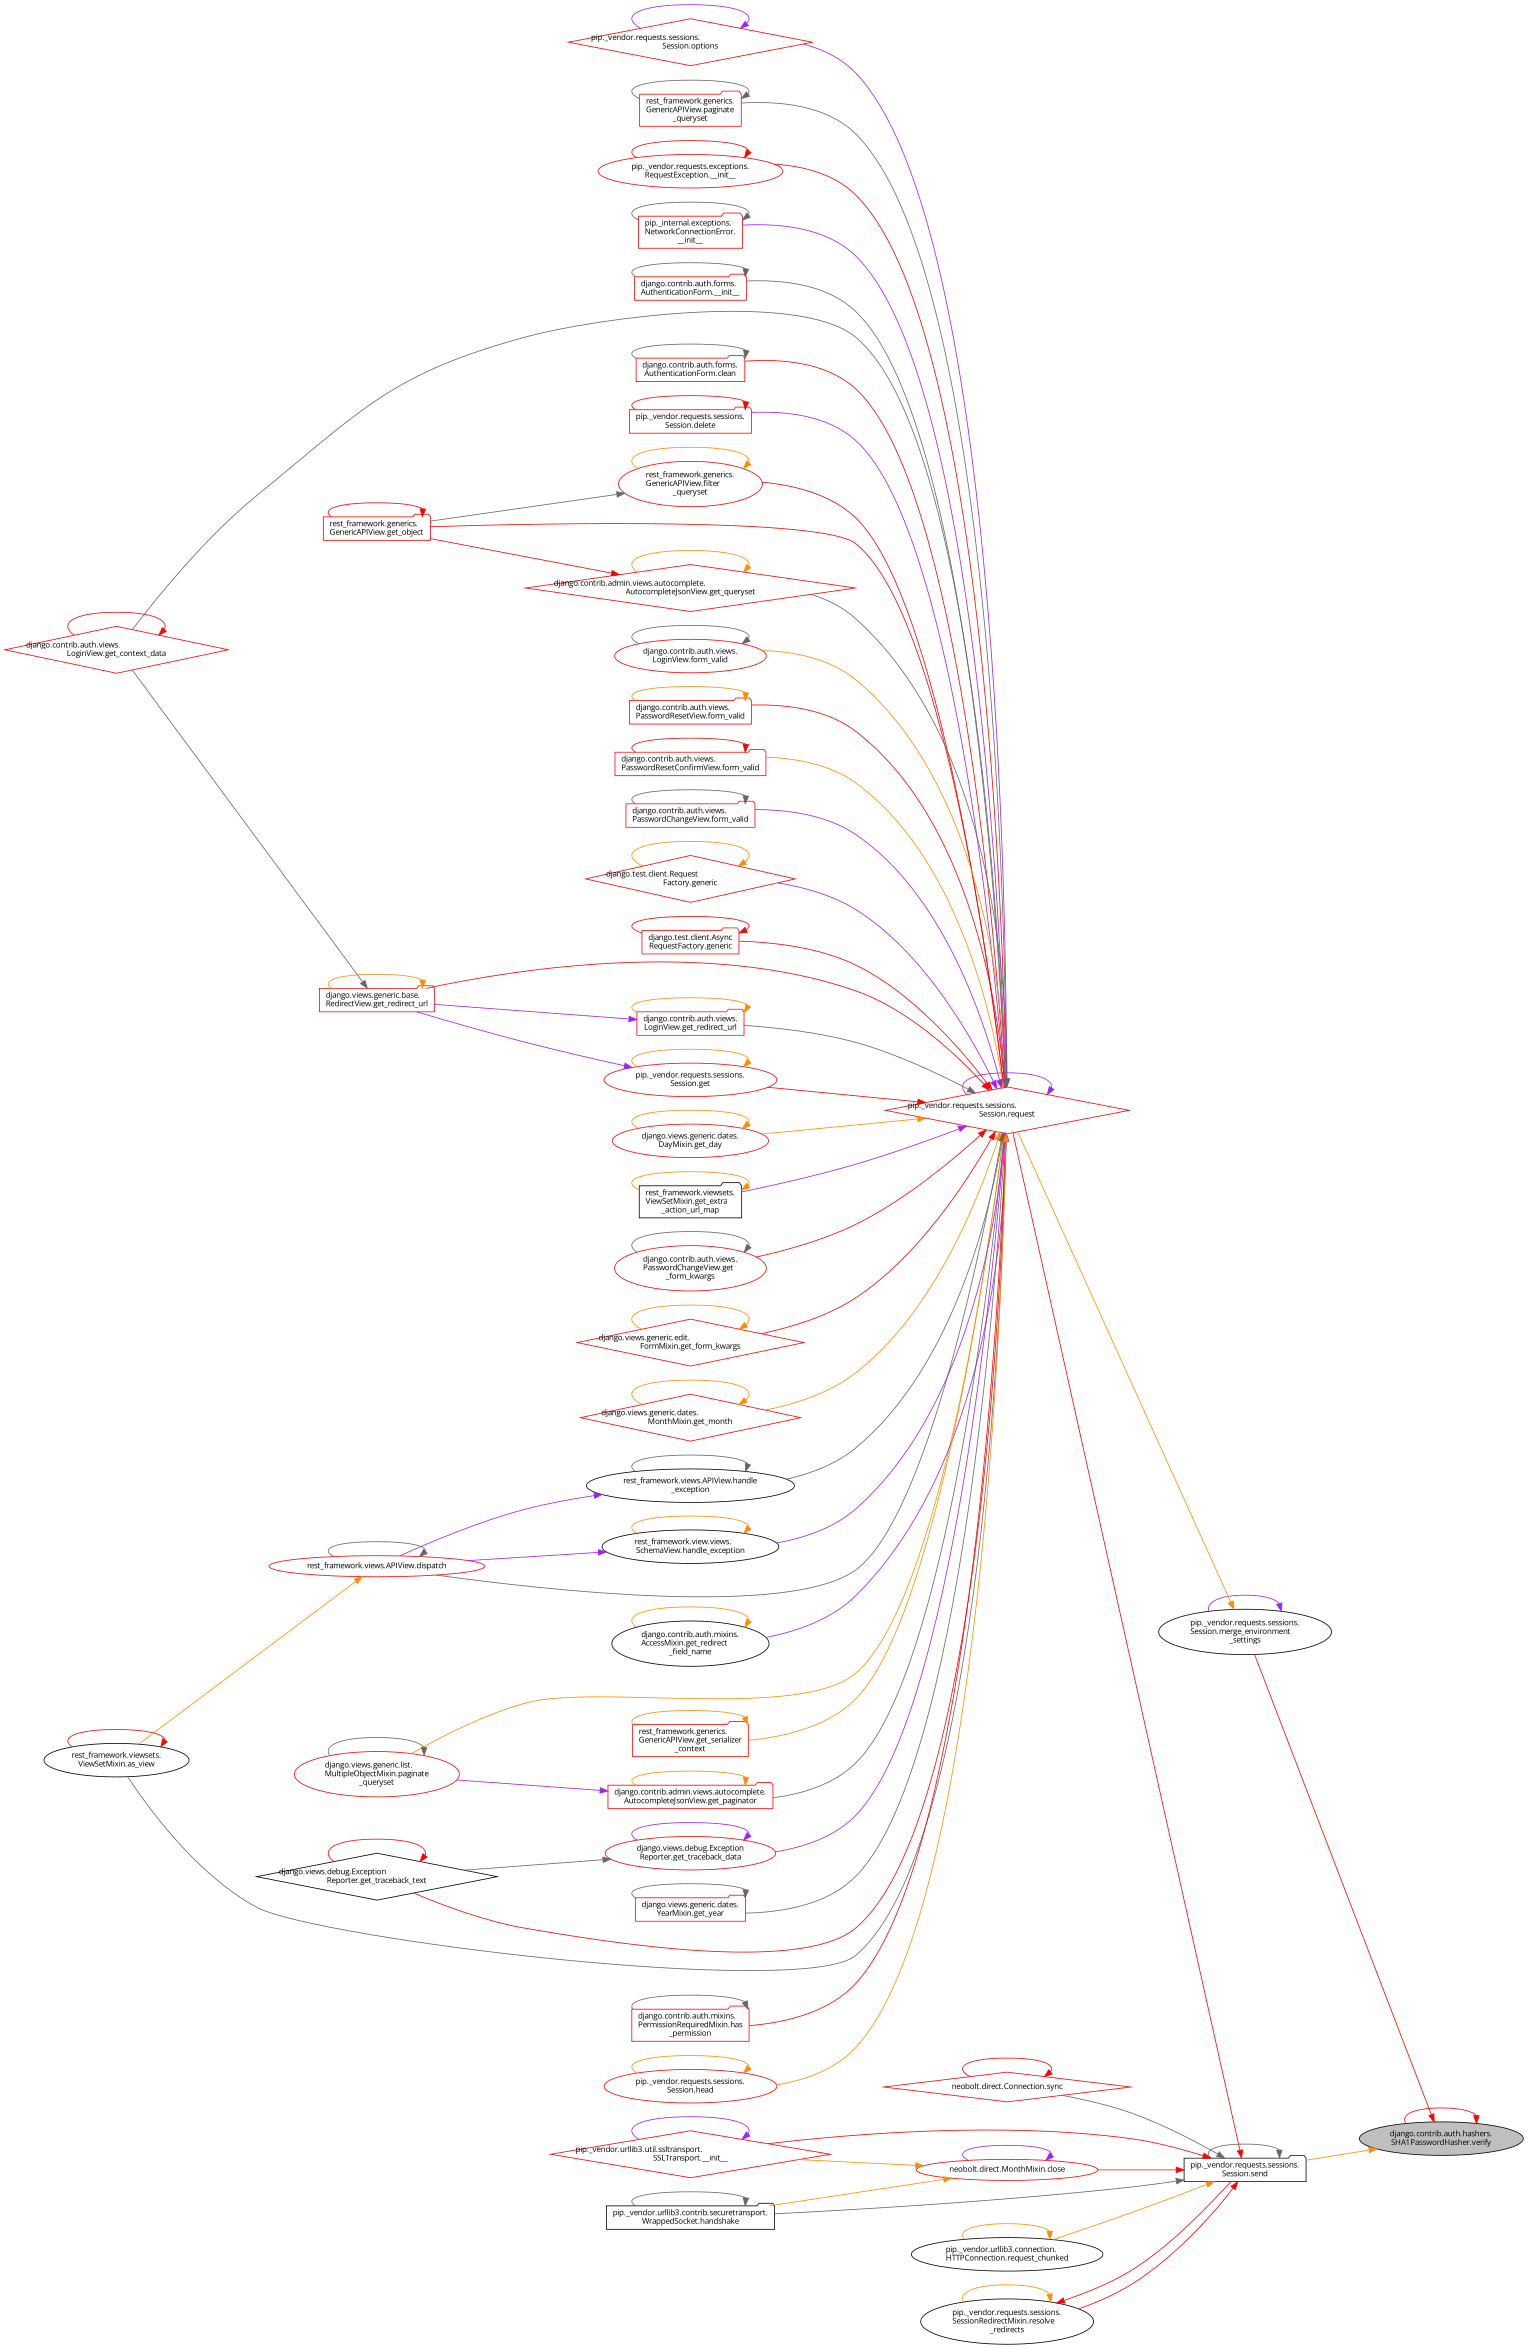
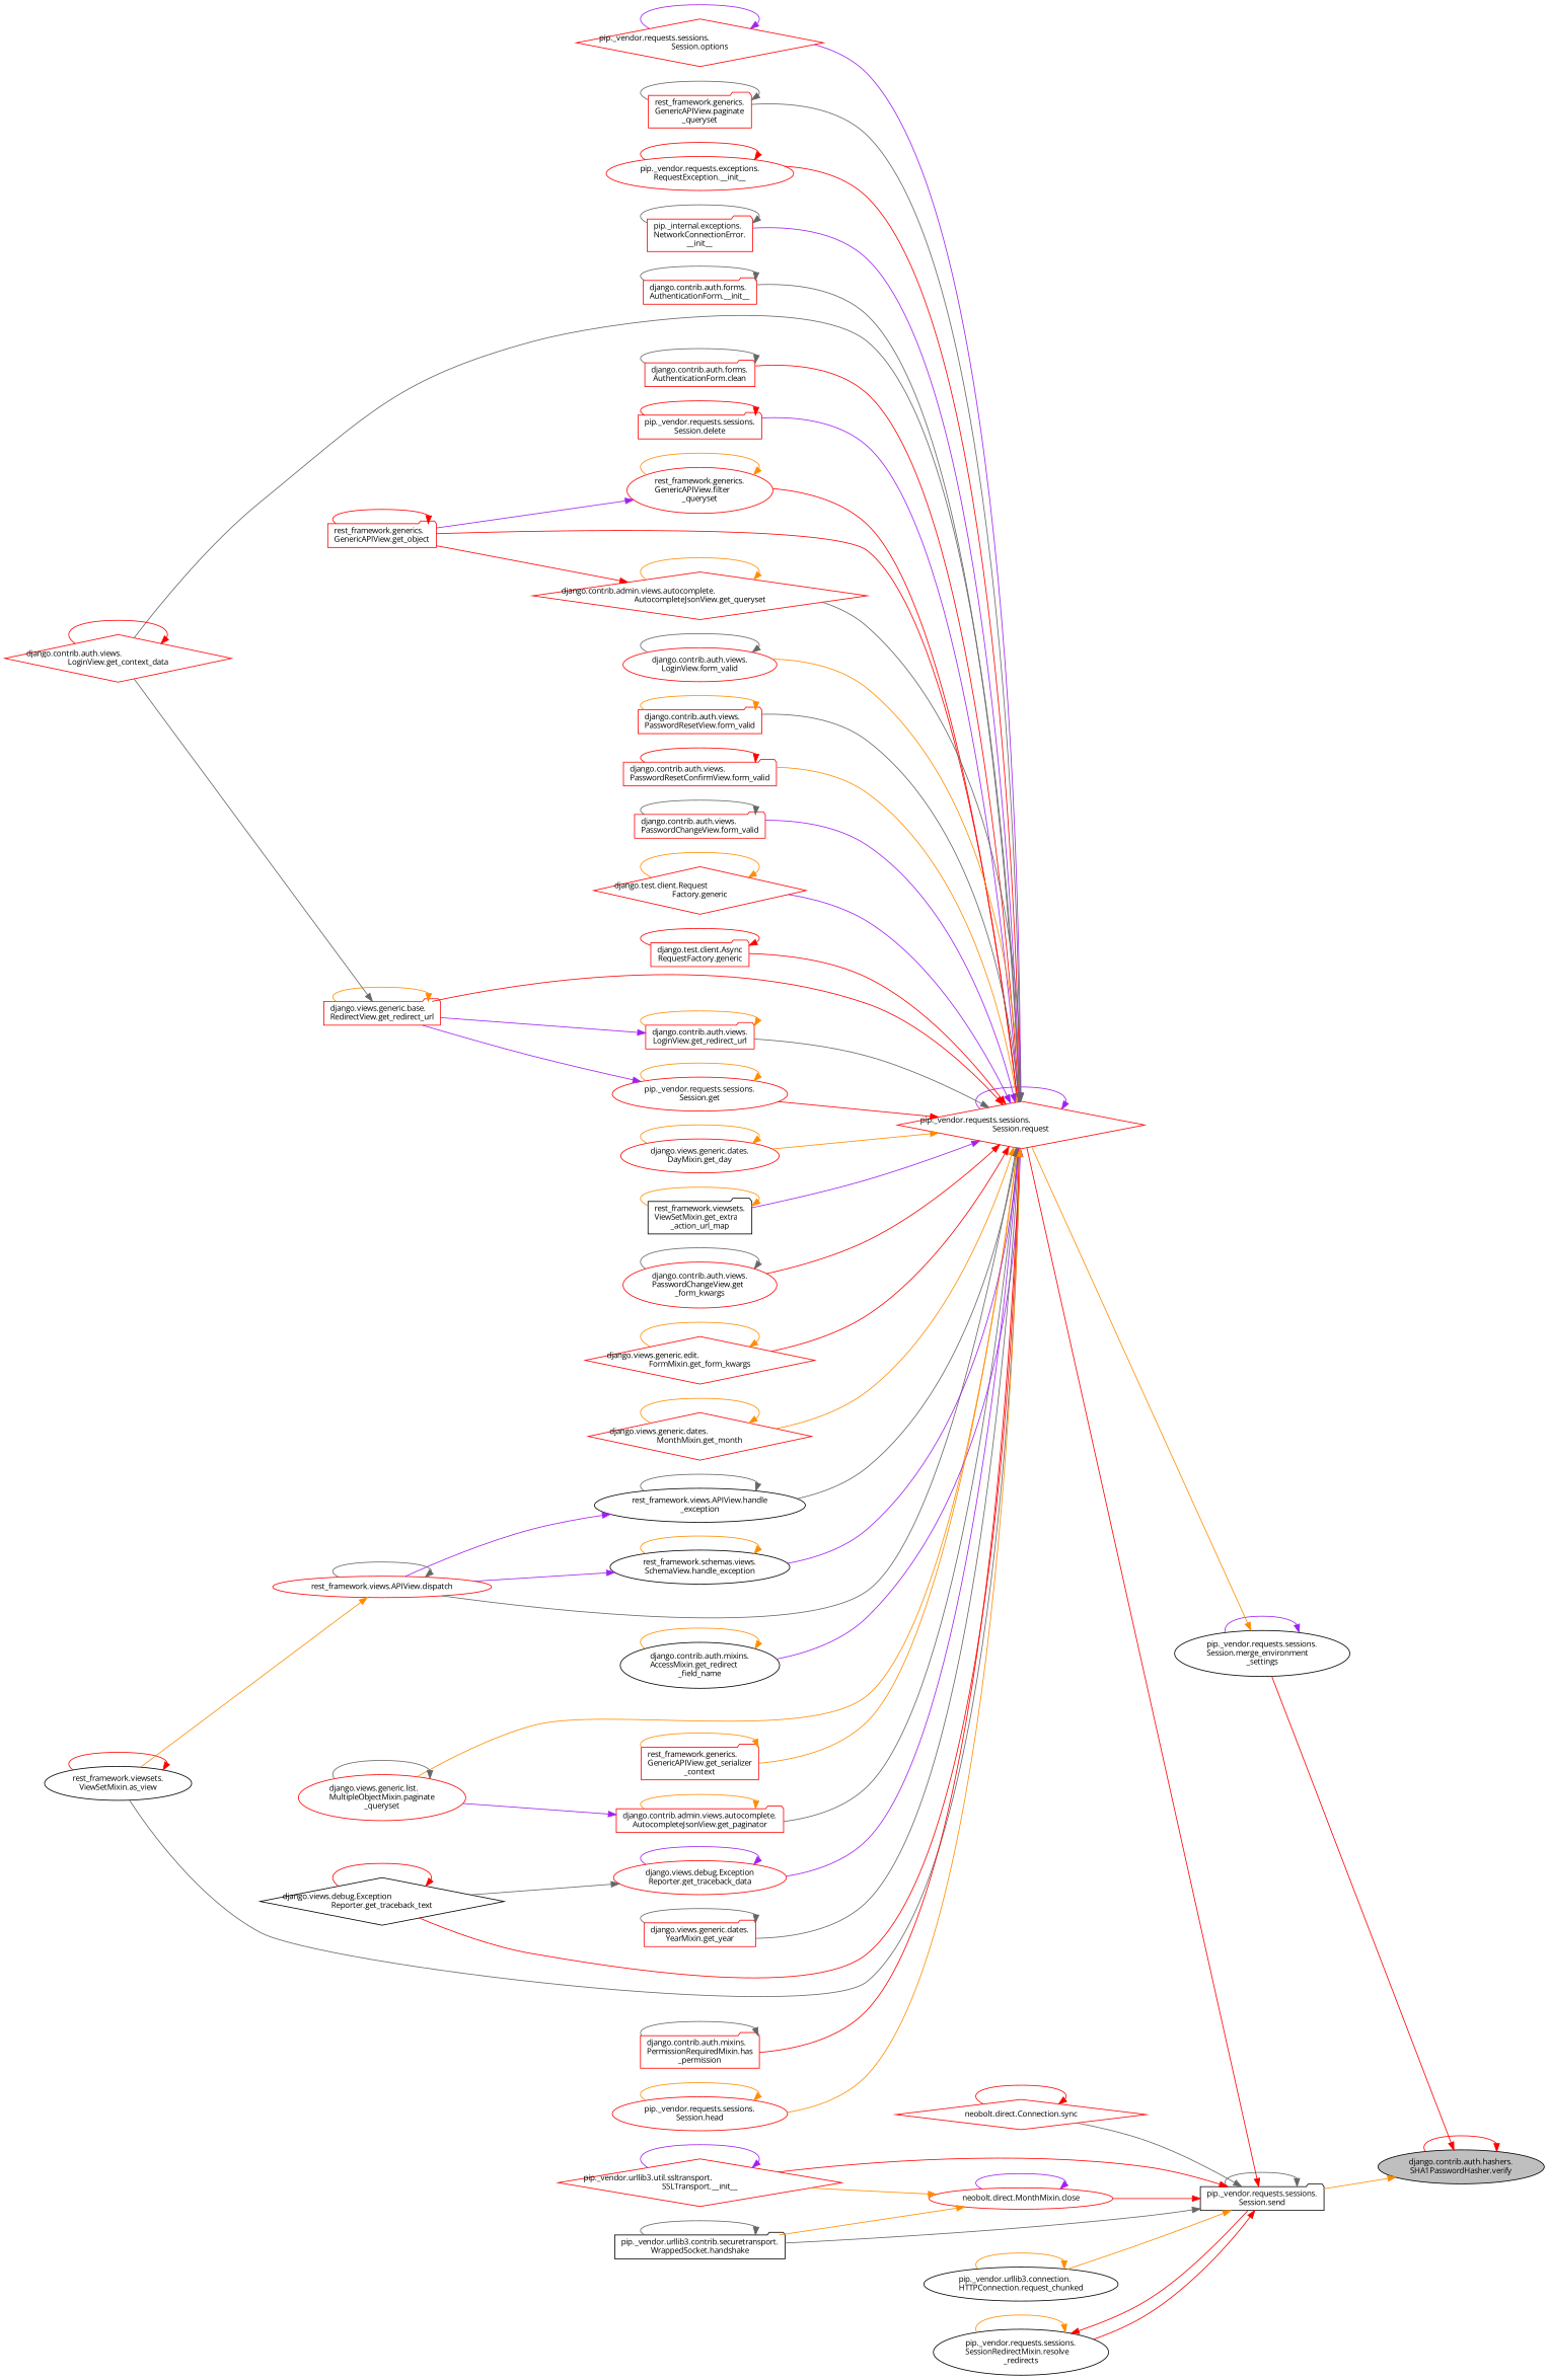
  digraph {
    fontname="Open Sans"
    rankdir=RL
    node [color=red fillcolor=white fontname="Open Sans" fontsize=10 shape=ellipse style=filled]
    edge [color=darkorange dir=back fontname="Open Sans" fontsize=10 labelfontname=Helvetica labelfontsize=10 style=solid]
    n1 [color=black fillcolor=grey75 fontcolor=black height=0.2 label="django.contrib.auth.hashers.\lSHA1PasswordHasher.verify" width=0.4]
    n2 [color=black height=0.2 label="pip._vendor.requests.sessions.\lSession.merge_environment\l_settings" width=0.4]
    n3 [color=black height=0.2 label="pip._vendor.requests.sessions.\lSession.send" shape=folder width=0.4]
    n4 [height=0.2 label="pip._vendor.requests.sessions.\lSession.request" shape=diamond width=0.4]
    n5 [height=0.2 label="pip._vendor.urllib3.util.ssltransport.\lSSLTransport.__init__" shape=diamond width=0.4]
    n6 [height=0.2 label="neobolt.direct.MonthMixin.close" width=0.4]
    n7 [color=black height=0.2 label="pip._vendor.urllib3.contrib.securetransport.\lWrappedSocket.handshake" shape=folder width=0.4]
    n8 [color=black height=0.2 label="pip._vendor.urllib3.connection.\lHTTPConnection.request_chunked" width=0.4]
    n9 [color=black height=0.2 label="pip._vendor.requests.sessions.\lSessionRedirectMixin.resolve\l_redirects" width=0.4]
    n10 [height=0.2 label="neobolt.direct.Connection.sync" shape=diamond width=0.4]
    n11 [height=0.2 label="pip._vendor.requests.exceptions.\lRequestException.__init__" width=0.4]
    n12 [height=0.2 label="pip._internal.exceptions.\lNetworkConnectionError.\l__init__" shape=folder width=0.4]
    n13 [height=0.2 label="django.contrib.auth.forms.\lAuthenticationForm.__init__" shape=folder width=0.4]
    n14 [color=black height=0.2 label="rest_framework.viewsets.\lViewSetMixin.as_view" width=0.4]
    n15 [height=0.2 label="django.contrib.auth.forms.\lAuthenticationForm.clean" shape=folder width=0.4]
    n16 [height=0.2 label="pip._vendor.requests.sessions.\lSession.delete" shape=folder width=0.4]
    n17 [height=0.2 label="rest_framework.views.APIView.dispatch" width=0.4]
    n18 [height=0.2 label="rest_framework.generics.\lGenericAPIView.filter\l_queryset" width=0.4]
    n19 [height=0.2 label="rest_framework.generics.\lGenericAPIView.get_object" shape=folder width=0.4]
    n20 [height=0.2 label="django.contrib.auth.views.\lLoginView.form_valid" width=0.4]
    n21 [height=0.2 label="django.contrib.auth.views.\lPasswordResetView.form_valid" shape=folder width=0.4]
    n22 [height=0.2 label="django.contrib.auth.views.\lPasswordResetConfirmView.form_valid" shape=folder width=0.4]
    n23 [height=0.2 label="django.contrib.auth.views.\lPasswordChangeView.form_valid" shape=folder width=0.4]
    n24 [height=0.2 label="django.test.client.Request\lFactory.generic" shape=diamond width=0.4]
    n25 [height=0.2 label="django.test.client.Async\lRequestFactory.generic" shape=folder width=0.4]
    n26 [height=0.2 label="pip._vendor.requests.sessions.\lSession.get" width=0.4]
    n27 [height=0.2 label="django.views.generic.base.\lRedirectView.get_redirect_url" shape=folder width=0.4]
    n28 [height=0.2 label="django.contrib.auth.views.\lLoginView.get_context_data" shape=diamond width=0.4]
    n29 [height=0.2 label="django.views.generic.dates.\lDayMixin.get_day" width=0.4]
    n30 [color=black height=0.2 label="rest_framework.viewsets.\lViewSetMixin.get_extra\l_action_url_map" shape=folder width=0.4]
    n31 [height=0.2 label="django.contrib.auth.views.\lPasswordChangeView.get\l_form_kwargs" width=0.4]
    n32 [height=0.2 label="django.views.generic.edit.\lFormMixin.get_form_kwargs" shape=diamond width=0.4]
    n33 [height=0.2 label="django.views.generic.dates.\lMonthMixin.get_month" shape=diamond width=0.4]
    n34 [height=0.2 label="django.contrib.admin.views.autocomplete.\lAutocompleteJsonView.get_paginator" shape=folder width=0.4]
    n35 [height=0.2 label="django.views.generic.list.\lMultipleObjectMixin.paginate\l_queryset" width=0.4]
    n36 [height=0.2 label="django.contrib.admin.views.autocomplete.\lAutocompleteJsonView.get_queryset" shape=diamond width=0.4]
    n37 [color=black height=0.2 label="django.contrib.auth.mixins.\lAccessMixin.get_redirect\l_field_name" width=0.4]
    n38 [height=0.2 label="django.contrib.auth.views.\lLoginView.get_redirect_url" shape=folder width=0.4]
    n39 [height=0.2 label="rest_framework.generics.\lGenericAPIView.get_serializer\l_context" shape=folder width=0.4]
    n40 [height=0.2 label="django.views.debug.Exception\lReporter.get_traceback_data" width=0.4]
    n41 [color=black height=0.2 label="django.views.debug.Exception\lReporter.get_traceback_text" shape=diamond width=0.4]
    n42 [height=0.2 label="django.views.generic.dates.\lYearMixin.get_year" shape=folder width=0.4]
-   n43 [color=black height=0.2 label="rest_framework.view.views.\lSchemaView.handle_exception" width=0.4]
+   n43 [color=black height=0.2 label="rest_framework.schemas.views.\lSchemaView.handle_exception" width=0.4]
    n44 [color=black height=0.2 label="rest_framework.views.APIView.handle\l_exception" width=0.4]
    n45 [height=0.2 label="django.contrib.auth.mixins.\lPermissionRequiredMixin.has\l_permission" shape=folder width=0.4]
    n46 [height=0.2 label="pip._vendor.requests.sessions.\lSession.head" width=0.4]
    n47 [height=0.2 label="pip._vendor.requests.sessions.\lSession.options" shape=diamond width=0.4]
    n48 [height=0.2 label="rest_framework.generics.\lGenericAPIView.paginate\l_queryset" shape=folder width=0.4]
    n1 -> n1 [color=red]
    n1 -> n2 [color=red]
    n1 -> n3
    n2 -> n2 [color=purple]
    n2 -> n4
    n3 -> n3 [color=gray40]
    n3 -> n4 [color=red]
    n3 -> n5 [color=red]
    n3 -> n6 [color=red]
    n3 -> n7 [color=gray40]
    n3 -> n8
    n3 -> n9 [color=red]
    n3 -> n10 [color=gray40]
    n4 -> n4 [color=purple]
    n4 -> n11 [color=red]
    n4 -> n12 [color=purple]
    n4 -> n13 [color=gray40]
    n4 -> n14 [color=gray40]
    n4 -> n15 [color=red]
    n4 -> n16 [color=purple]
    n4 -> n17 [color=gray40]
    n4 -> n18 [color=red]
    n4 -> n19 [color=red]
    n4 -> n20
-   n4 -> n21 [color=red]
+   n4 -> n21 [color=gray40]
    n4 -> n22
    n4 -> n23 [color=purple]
    n4 -> n24 [color=purple]
    n4 -> n25 [color=red]
    n4 -> n26 [color=red]
    n4 -> n27 [color=red]
    n4 -> n28 [color=gray40]
    n4 -> n29
    n4 -> n30 [color=purple]
    n4 -> n31 [color=red]
    n4 -> n32 [color=red]
    n4 -> n33
    n4 -> n34 [color=gray40]
    n4 -> n35
    n4 -> n36 [color=gray40]
    n4 -> n37 [color=purple]
    n4 -> n38 [color=gray40]
    n4 -> n39
    n4 -> n40 [color=purple]
    n4 -> n41 [color=red]
    n4 -> n42 [color=gray40]
    n4 -> n43 [color=purple]
    n4 -> n44 [color=gray40]
    n4 -> n45 [color=red]
    n4 -> n46
    n4 -> n47 [color=purple]
    n4 -> n48 [color=gray40]
    n5 -> n5 [color=purple]
    n6 -> n5
    n6 -> n6 [color=purple]
    n6 -> n7
    n7 -> n7 [color=gray40]
    n8 -> n8
    n9 -> n3 [color=red]
    n9 -> n9
    n10 -> n10 [color=red]
    n11 -> n11 [color=red]
    n12 -> n12 [color=gray40]
    n13 -> n13 [color=gray40]
    n14 -> n14 [color=red]
    n15 -> n15 [color=gray40]
    n16 -> n16 [color=red]
    n17 -> n14
    n17 -> n17 [color=gray40]
    n18 -> n18
-   n18 -> n19 [color=gray40]
+   n18 -> n19 [color=purple]
    n19 -> n19 [color=red]
    n20 -> n20 [color=gray40]
    n21 -> n21
    n22 -> n22 [color=red]
    n23 -> n23 [color=gray40]
    n24 -> n24
    n25 -> n25 [color=red]
    n26 -> n26
    n26 -> n27 [color=purple]
    n27 -> n27
    n27 -> n28 [color=gray40]
    n28 -> n28 [color=red]
    n29 -> n29
    n30 -> n30
    n31 -> n31 [color=gray40]
    n32 -> n32
    n33 -> n33
    n34 -> n34
    n34 -> n35 [color=purple]
    n35 -> n35 [color=gray40]
    n36 -> n19 [color=red]
    n36 -> n36
    n37 -> n37
    n38 -> n27 [color=purple]
    n38 -> n38
    n39 -> n39
    n40 -> n40 [color=purple]
    n40 -> n41 [color=gray40]
    n41 -> n41 [color=red]
    n42 -> n42 [color=gray40]
    n43 -> n17 [color=purple]
    n43 -> n43
    n44 -> n17 [color=purple]
    n44 -> n44 [color=gray40]
    n45 -> n45 [color=gray40]
    n46 -> n46
    n47 -> n47 [color=purple]
    n48 -> n48 [color=gray40]
  }
